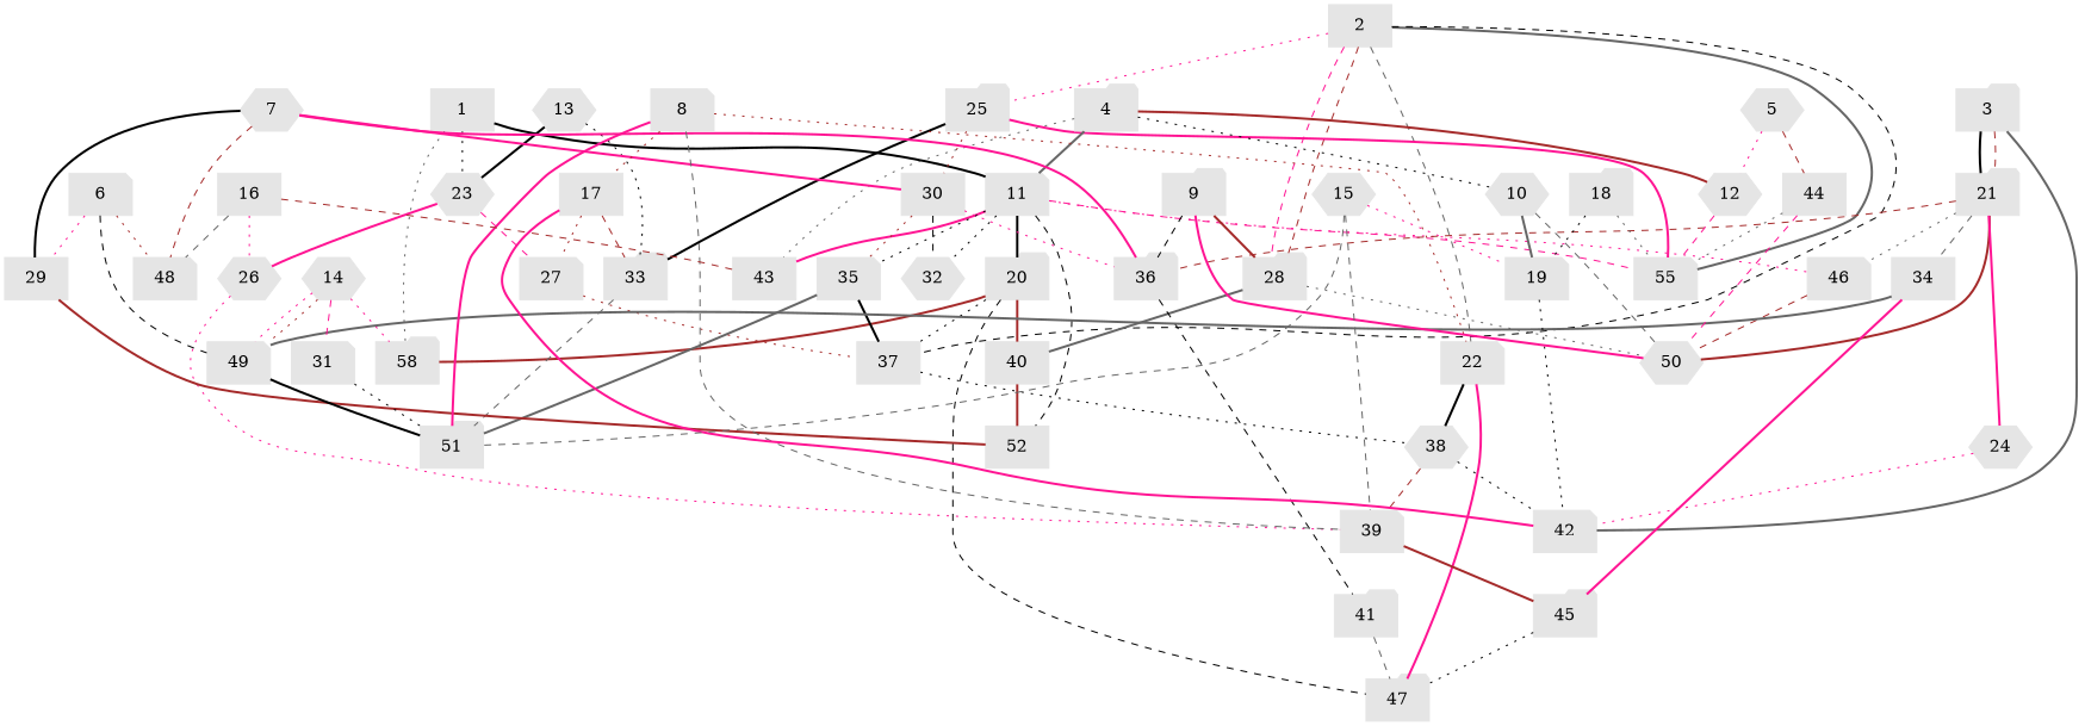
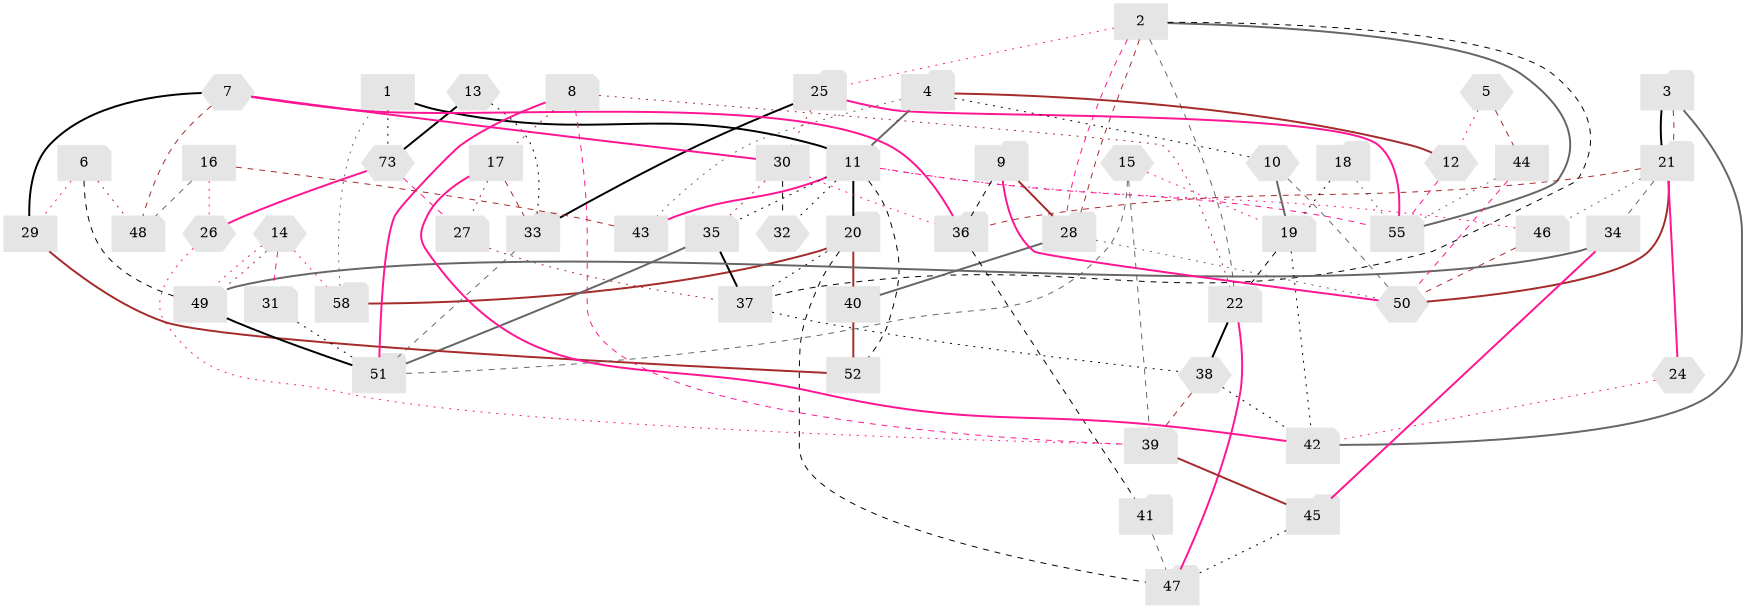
  graph {
    node [color=gray90 shape=folder style=filled]
    edge [color=black style=dotted]
    1 [shape=box]
    11 [shape=note]
-   23 [shape=hexagon]
+   23 [shape=hexagon label=73]
    n4 [label=58]
    55 [shape=note]
    43 [shape=box]
    20
    32 [shape=hexagon]
    35 [shape=note]
    46 [shape=note]
    52 [shape=box]
    26 [shape=hexagon]
    27 [shape=note]
    2 [shape=box]
    22 [shape=note]
    28
    37 [shape=box]
    25
    47
    38 [shape=hexagon]
    50 [shape=hexagon]
    40 [shape=box]
    3
    21
    42 [shape=note]
    36
    24 [shape=hexagon]
    34 [shape=box]
    4
    10 [shape=hexagon]
    12 [shape=hexagon]
    19 [shape=note]
    13 [shape=hexagon]
    33
    5 [shape=hexagon]
    44 [shape=box]
    6 [shape=note]
    29 [shape=box]
    48 [shape=note]
    49 [shape=note]
    51
    7 [shape=hexagon]
    30 [shape=box]
    41
    8 [shape=note]
    17 [shape=box]
    39 [shape=note]
    45
    9
    14 [shape=hexagon]
    31 [shape=note]
    15 [shape=hexagon]
    16 [shape=box]
    18
    1 -- 11 [style=bold]
    1 -- 23
    1 -- n4 [color=gray40]
    11 -- 55 [color=deeppink style=dashed]
    11 -- 43 [color=deeppink style=bold]
    11 -- 20 [style=bold]
    11 -- 32
    11 -- 35
    11 -- 46 [color=deeppink]
    11 -- 52 [style=dashed]
    23 -- 26 [color=deeppink style=bold]
    23 -- 27 [color=deeppink style=dashed]
    20 -- n4 [color=brown style=bold]
    20 -- 37
    20 -- 47 [style=dashed]
    20 -- 40 [color=brown style=bold]
    35 -- 37 [style=bold]
    35 -- 51 [color=gray40 style=bold]
    46 -- 50 [color=brown style=dashed]
    26 -- 39 [color=deeppink]
    27 -- 37 [color=brown]
    2 -- 55 [color=gray40 style=bold]
    2 -- 22 [color=gray40 style=dashed]
    2 -- 28 [color=deeppink style=dashed]
    2 -- 28 [color=brown style=dashed]
    2 -- 37 [style=dashed]
    2 -- 25 [color=deeppink]
    22 -- 47 [color=deeppink style=bold]
    22 -- 38 [style=bold]
    28 -- 50 [color=gray40]
    28 -- 40 [color=gray40 style=bold]
    37 -- 38
    25 -- 55 [color=deeppink style=bold]
    25 -- 33 [style=bold]
    25 -- 30 [color=brown]
    38 -- 42
    38 -- 39 [color=brown style=dashed]
    40 -- 52 [color=brown style=bold]
    3 -- 21 [style=bold]
    3 -- 21 [color=brown style=dashed]
    3 -- 42 [color=gray40 style=bold]
    21 -- 46 [color=gray40]
    21 -- 50 [color=brown style=bold]
    21 -- 36 [color=brown style=dashed]
    21 -- 24 [color=deeppink style=bold]
    21 -- 34 [color=gray40 style=dashed]
    36 -- 41 [style=dashed]
    24 -- 42 [color=deeppink]
    34 -- 49 [color=gray40 style=bold]
    34 -- 45 [color=deeppink style=bold]
    4 -- 11 [color=gray40 style=bold]
    4 -- 43 [color=gray40]
    4 -- 10
    4 -- 12 [color=brown style=bold]
    10 -- 50 [color=gray40 style=dashed]
    10 -- 19 [color=gray40 style=bold]
    12 -- 55 [color=deeppink style=dashed]
+   19 -- 22 [style=dashed]
    19 -- 42
    13 -- 23 [style=bold]
    13 -- 33
    33 -- 51 [color=gray40 style=dashed]
    5 -- 12 [color=deeppink]
    5 -- 44 [color=brown style=dashed]
    44 -- 55 [color=gray40]
    44 -- 50 [color=deeppink style=dashed]
    6 -- 29 [color=deeppink]
    6 -- 48 [color=brown]
    6 -- 49 [style=dashed]
    29 -- 52 [color=brown style=bold]
    49 -- 51 [style=bold]
    7 -- 36 [color=deeppink style=bold]
    7 -- 29 [style=bold]
    7 -- 48 [color=brown style=dashed]
    7 -- 30 [color=deeppink style=bold]
    30 -- 32 [style=dashed]
    30 -- 35 [color=brown]
    30 -- 36 [color=deeppink]
    41 -- 47 [color=gray40 style=dashed]
    8 -- 22 [color=brown]
    8 -- 51 [color=deeppink style=bold]
    8 -- 17 [color=brown]
-   8 -- 39 [color=gray40 style=dashed]
+   8 -- 39 [color=deeppink style=dashed]
    17 -- 27 [color=brown]
    17 -- 42 [color=deeppink style=bold]
    17 -- 33 [color=brown style=dashed]
    39 -- 45 [color=brown style=bold]
    45 -- 47
    9 -- 28 [color=brown style=bold]
    9 -- 50 [color=deeppink style=bold]
    9 -- 36 [style=dashed]
    14 -- n4 [color=deeppink]
    14 -- 49 [color=deeppink]
    14 -- 49 [color=brown]
    14 -- 31 [color=deeppink style=dashed]
    31 -- 51
    15 -- 19 [color=deeppink]
    15 -- 51 [color=gray40 style=dashed]
    15 -- 39 [color=gray40 style=dashed]
    16 -- 43 [color=brown style=dashed]
    16 -- 26 [color=deeppink]
    16 -- 48 [color=gray40 style=dashed]
    18 -- 55 [color=gray40]
    18 -- 19
  }
